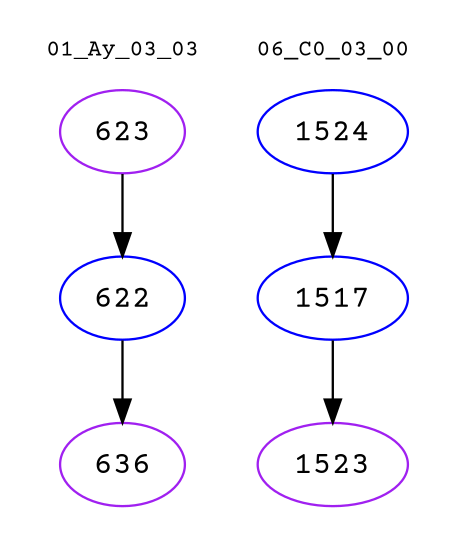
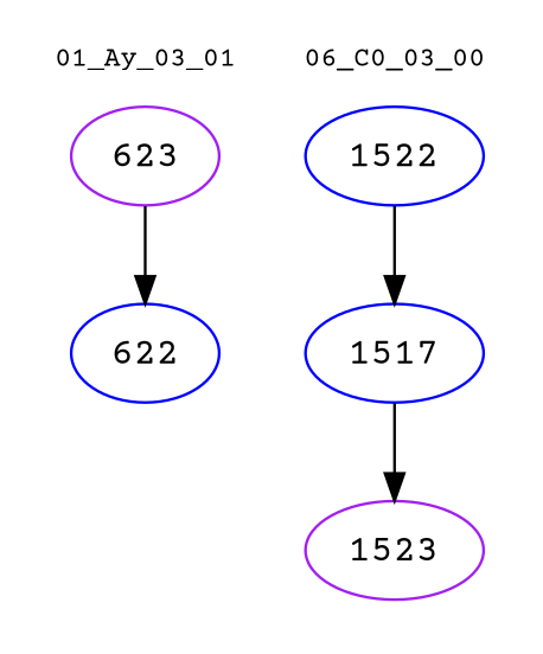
  digraph {
    fontname="Courier Prime"
    node [color=blue fontname="Courier Prime"]
    edge [color=black fontname="Courier Prime"]
    n1 [label=622]
    n2 [color=purple label=623]
-   n3 [color=purple label=636]
    n4 [label=1517]
-   n5 [label=1524]
+   n5 [label=1522]
    n6 [color=purple label=1523]
    subgraph cluster_1 {
      color=white
      fontsize=10
-     label="01_Ay_03_03"
+     label="01_Ay_03_01"
      n1
      n2
-     n3
    }
    subgraph cluster_2 {
      color=white
      fontsize=10
      label="06_C0_03_00"
      n4
      n5
      n6
    }
-   n1 -> n3
    n2 -> n1
    n4 -> n6
    n5 -> n4
  }
